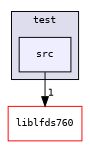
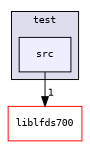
  digraph {
    compound=true
    fontname="DejaVu Sans Mono"
    node [fontname="DejaVu Sans Mono" fontsize=10 shape=box style=filled]
    n1 [fillcolor="#eeeeff" label=src pencolor=black]
-   n2 [color=red fillcolor=white label=liblfds760]
+   n2 [color=red fillcolor=white label=liblfds700]
    subgraph cluster_1 {
      bgcolor="#ddddee"
      fontsize=10
      label=test
      pencolor=black
      n1
    }
    n1 -> n2 [headlabel=1 labeldistance=1.5 labelfontname=Helvetica labelfontsize=10 fontname="DejaVu Sans Mono"]
  }
